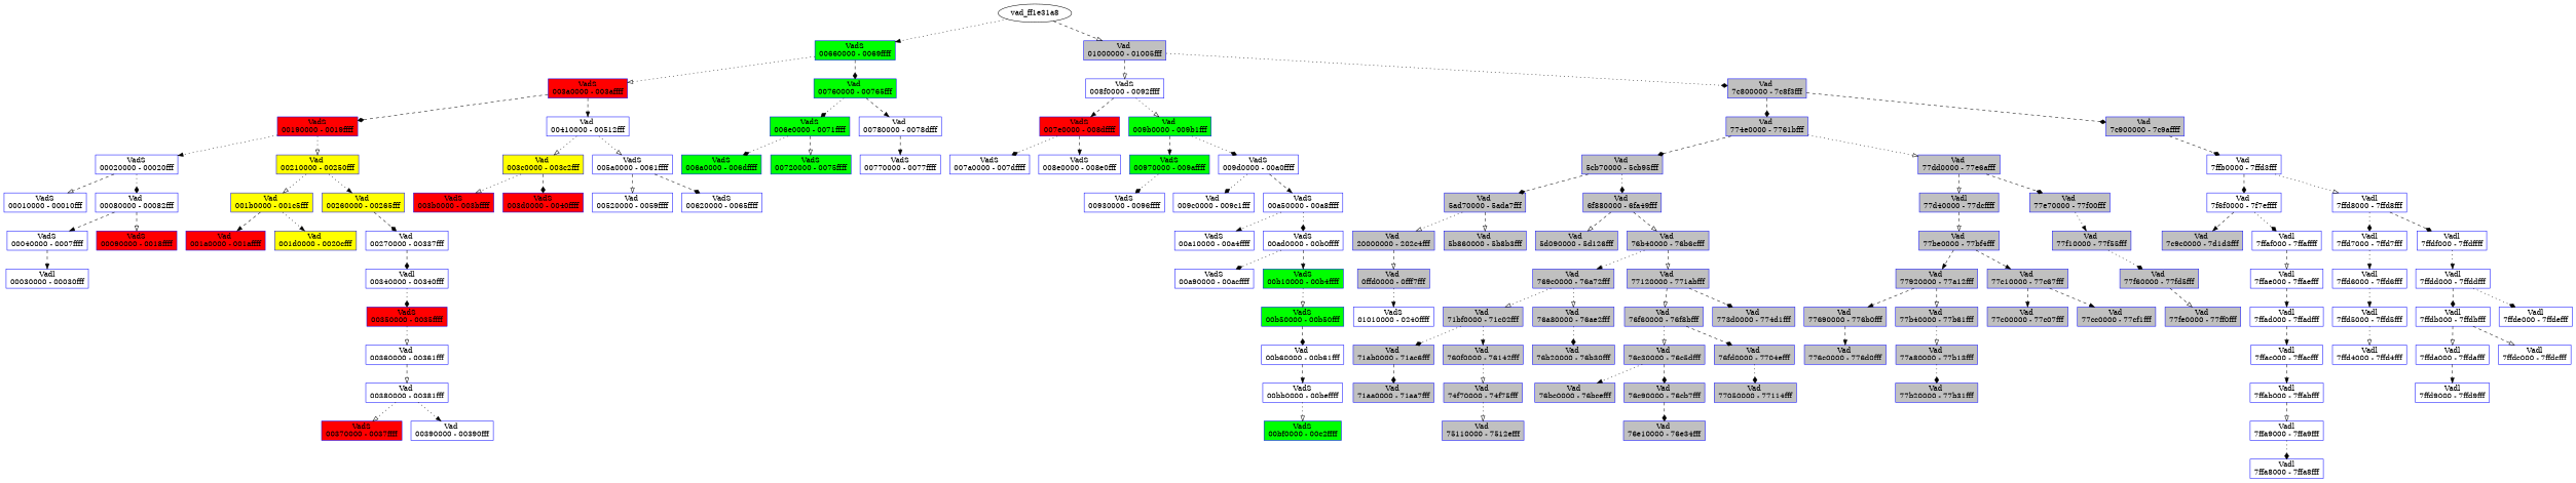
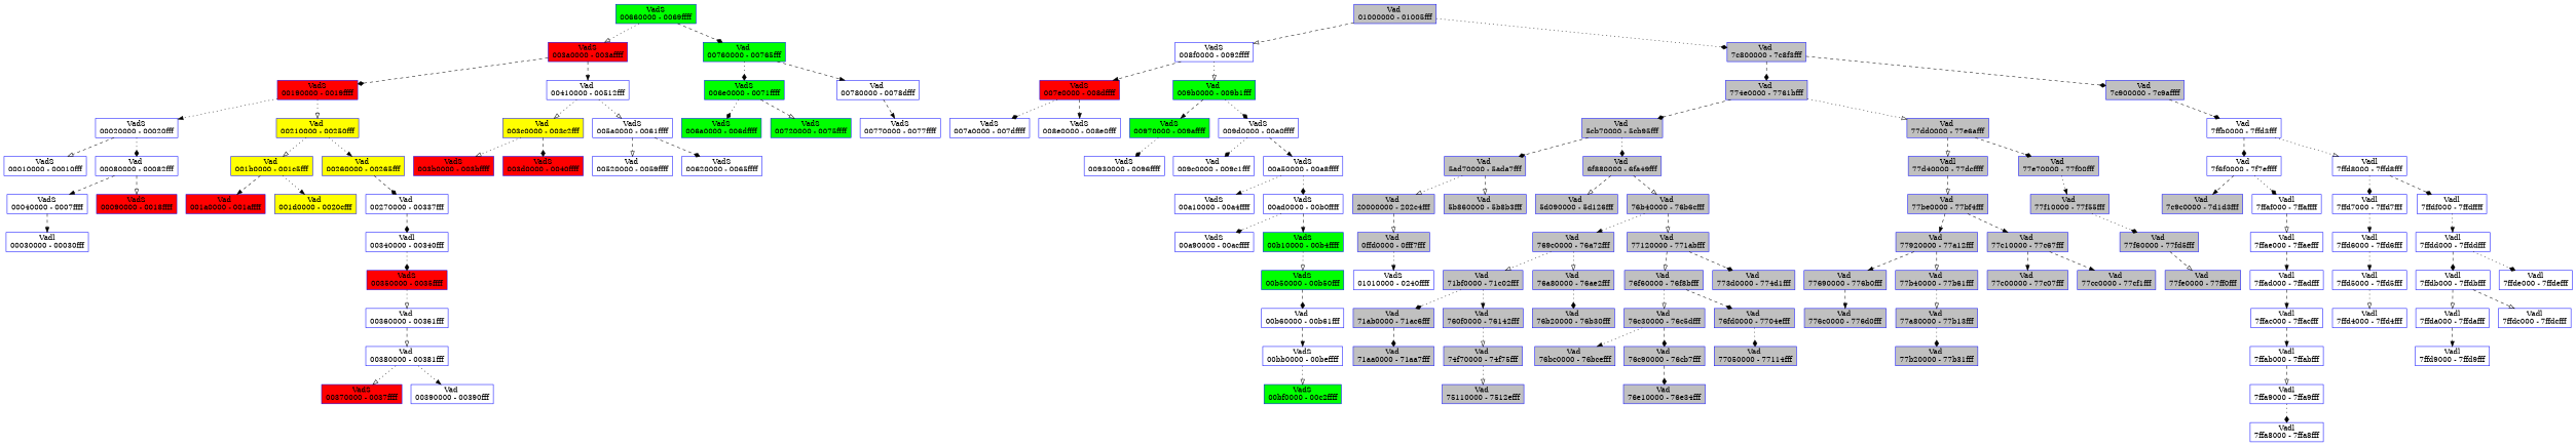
  digraph {
    rankdir=TB
    node [color=blue fillcolor=white shape=record style=filled]
    edge [style=dashed arrowhead=onormal]
    n1 [fillcolor=green label="{ VadS\n00660000 - 0069ffff }"]
-   vad_ff1e31a8 [color="" fillcolor="" shape="" style=""]
    n3 [fillcolor=gray label="{ Vad \n01000000 - 01005fff }"]
    n4 [fillcolor=red label="{ VadS\n003a0000 - 003affff }"]
    n5 [fillcolor=green label="{ Vad \n00760000 - 00765fff }"]
    n6 [fillcolor=red label="{ VadS\n00190000 - 0019ffff }"]
    n7 [label="{ Vad \n00410000 - 00512fff }"]
    n8 [label="{ VadS\n00020000 - 00020fff }"]
    n9 [fillcolor=yellow label="{ Vad \n00210000 - 00250fff }"]
    n10 [label="{ VadS\n00010000 - 00010fff }"]
    n11 [label="{ Vad \n00080000 - 00082fff }"]
    n12 [label="{ VadS\n00040000 - 0007ffff }"]
    n13 [fillcolor=red label="{ VadS\n00090000 - 0018ffff }"]
    n14 [label="{ Vadl\n00030000 - 00030fff }"]
    n15 [fillcolor=yellow label="{ Vad \n001b0000 - 001c5fff }"]
    n16 [fillcolor=yellow label="{ Vad \n00260000 - 00265fff }"]
    n17 [fillcolor=red label="{ Vad \n001a0000 - 001affff }"]
    n18 [fillcolor=yellow label="{ Vad \n001d0000 - 0020cfff }"]
    n19 [label="{ Vad \n00270000 - 00337fff }"]
    n20 [label="{ Vadl\n00340000 - 00340fff }"]
    n21 [fillcolor=red label="{ VadS\n00350000 - 0035ffff }"]
    n22 [label="{ Vad \n00360000 - 00361fff }"]
    n23 [label="{ Vad \n00380000 - 00381fff }"]
    n24 [fillcolor=red label="{ VadS\n00370000 - 0037ffff }"]
    n25 [label="{ Vad \n00390000 - 00390fff }"]
    n26 [fillcolor=yellow label="{ Vad \n003c0000 - 003c2fff }"]
    n27 [label="{ VadS\n005a0000 - 0061ffff }"]
    n28 [fillcolor=red label="{ VadS\n003b0000 - 003bffff }"]
    n29 [fillcolor=red label="{ VadS\n003d0000 - 0040ffff }"]
    n30 [label="{ Vad \n00520000 - 0059ffff }"]
    n31 [label="{ VadS\n00620000 - 0065ffff }"]
    n32 [fillcolor=green label="{ VadS\n006e0000 - 0071ffff }"]
    n33 [label="{ Vad \n00780000 - 0078dfff }"]
    n34 [fillcolor=green label="{ VadS\n006a0000 - 006dffff }"]
    n35 [fillcolor=green label="{ VadS\n00720000 - 0075ffff }"]
    n36 [label="{ VadS\n00770000 - 0077ffff }"]
    n37 [label="{ VadS\n008f0000 - 0092ffff }"]
    n38 [fillcolor=gray label="{ Vad \n7c800000 - 7c8f3fff }"]
    n39 [fillcolor=red label="{ VadS\n007e0000 - 008dffff }"]
    n40 [fillcolor=green label="{ Vad \n009b0000 - 009b1fff }"]
    n41 [label="{ VadS\n007a0000 - 007dffff }"]
    n42 [label="{ VadS\n008e0000 - 008e0fff }"]
    n43 [fillcolor=green label="{ VadS\n00970000 - 009affff }"]
    n44 [label="{ VadS\n009d0000 - 00a0ffff }"]
    n45 [label="{ VadS\n00930000 - 0096ffff }"]
    n46 [label="{ Vad \n009c0000 - 009c1fff }"]
    n47 [label="{ VadS\n00a50000 - 00a8ffff }"]
    n48 [label="{ VadS\n00a10000 - 00a4ffff }"]
    n49 [label="{ VadS\n00ad0000 - 00b0ffff }"]
    n50 [label="{ VadS\n00a90000 - 00acffff }"]
    n51 [fillcolor=green label="{ VadS\n00b10000 - 00b4ffff }"]
    n52 [fillcolor=green label="{ VadS\n00b50000 - 00b50fff }"]
    n53 [label="{ Vad \n00b60000 - 00b61fff }"]
    n54 [label="{ VadS\n00bb0000 - 00beffff }"]
    n55 [fillcolor=green label="{ VadS\n00bf0000 - 00c2ffff }"]
    n56 [fillcolor=gray label="{ Vad \n774e0000 - 7761bfff }"]
    n57 [fillcolor=gray label="{ Vad \n7c900000 - 7c9affff }"]
    n58 [fillcolor=gray label="{ Vad \n5cb70000 - 5cb95fff }"]
    n59 [fillcolor=gray label="{ Vad \n77dd0000 - 77e6afff }"]
    n60 [fillcolor=gray label="{ Vad \n5ad70000 - 5ada7fff }"]
    n61 [fillcolor=gray label="{ Vad \n6f880000 - 6fa49fff }"]
    n62 [fillcolor=gray label="{ Vad \n20000000 - 202c4fff }"]
    n63 [fillcolor=gray label="{ Vad \n5b860000 - 5b8b3fff }"]
    n64 [fillcolor=gray label="{ Vad \n0ffd0000 - 0fff7fff }"]
    n65 [label="{ VadS\n01010000 - 0240ffff }"]
    n66 [fillcolor=gray label="{ Vad \n5d090000 - 5d126fff }"]
    n67 [fillcolor=gray label="{ Vad \n76b40000 - 76b6cfff }"]
    n68 [fillcolor=gray label="{ Vad \n769c0000 - 76a72fff }"]
    n69 [fillcolor=gray label="{ Vad \n77120000 - 771abfff }"]
    n70 [fillcolor=gray label="{ Vad \n71bf0000 - 71c02fff }"]
    n71 [fillcolor=gray label="{ Vad \n76a80000 - 76ae2fff }"]
    n72 [fillcolor=gray label="{ Vad \n71ab0000 - 71ac6fff }"]
    n73 [fillcolor=gray label="{ Vad \n760f0000 - 76142fff }"]
    n74 [fillcolor=gray label="{ Vad \n71aa0000 - 71aa7fff }"]
    n75 [fillcolor=gray label="{ Vad \n74f70000 - 74f75fff }"]
    n76 [fillcolor=gray label="{ Vad \n75110000 - 7512efff }"]
    n77 [fillcolor=gray label="{ Vad \n76b20000 - 76b30fff }"]
    n78 [fillcolor=gray label="{ Vad \n76f60000 - 76f8bfff }"]
    n79 [fillcolor=gray label="{ Vad \n773d0000 - 774d1fff }"]
    n80 [fillcolor=gray label="{ Vad \n76c30000 - 76c5dfff }"]
    n81 [fillcolor=gray label="{ Vad \n76fd0000 - 7704efff }"]
    n82 [fillcolor=gray label="{ Vad \n76bc0000 - 76bcefff }"]
    n83 [fillcolor=gray label="{ Vad \n76c90000 - 76cb7fff }"]
    n84 [fillcolor=gray label="{ Vad \n76e10000 - 76e34fff }"]
    n85 [fillcolor=gray label="{ Vad \n77050000 - 77114fff }"]
    n86 [fillcolor=gray label="{ Vadl\n77d40000 - 77dcffff }"]
    n87 [fillcolor=gray label="{ Vad \n77e70000 - 77f00fff }"]
    n88 [fillcolor=gray label="{ Vad \n77be0000 - 77bf4fff }"]
    n89 [fillcolor=gray label="{ Vad \n77920000 - 77a12fff }"]
    n90 [fillcolor=gray label="{ Vad \n77c10000 - 77c67fff }"]
    n91 [fillcolor=gray label="{ Vad \n77690000 - 776b0fff }"]
    n92 [fillcolor=gray label="{ Vad \n77b40000 - 77b61fff }"]
    n93 [fillcolor=gray label="{ Vad \n776c0000 - 776d0fff }"]
    n94 [fillcolor=gray label="{ Vad \n77a80000 - 77b13fff }"]
    n95 [fillcolor=gray label="{ Vad \n77b20000 - 77b31fff }"]
    n96 [fillcolor=gray label="{ Vad \n77c00000 - 77c07fff }"]
    n97 [fillcolor=gray label="{ Vad \n77cc0000 - 77cf1fff }"]
    n98 [fillcolor=gray label="{ Vad \n77f10000 - 77f55fff }"]
    n99 [fillcolor=gray label="{ Vad \n77f60000 - 77fd5fff }"]
    n100 [fillcolor=gray label="{ Vad \n77fe0000 - 77ff0fff }"]
    n101 [label="{ Vad \n7ffb0000 - 7ffd3fff }"]
    n102 [label="{ Vad \n7f6f0000 - 7f7effff }"]
    n103 [label="{ Vadl\n7ffd8000 - 7ffd8fff }"]
    n104 [fillcolor=gray label="{ Vad \n7c9c0000 - 7d1d3fff }"]
    n105 [label="{ Vadl\n7ffaf000 - 7ffaffff }"]
    n106 [label="{ Vadl\n7ffae000 - 7ffaefff }"]
    n107 [label="{ Vadl\n7ffad000 - 7ffadfff }"]
    n108 [label="{ Vadl\n7ffac000 - 7ffacfff }"]
    n109 [label="{ Vadl\n7ffab000 - 7ffabfff }"]
    n110 [label="{ Vadl\n7ffa9000 - 7ffa9fff }"]
    n111 [label="{ Vadl\n7ffa8000 - 7ffa8fff }"]
    n112 [label="{ Vadl\n7ffd7000 - 7ffd7fff }"]
    n113 [label="{ Vadl\n7ffdf000 - 7ffdffff }"]
    n114 [label="{ Vadl\n7ffd6000 - 7ffd6fff }"]
    n115 [label="{ Vadl\n7ffd5000 - 7ffd5fff }"]
    n116 [label="{ Vadl\n7ffd4000 - 7ffd4fff }"]
    n117 [label="{ Vadl\n7ffdd000 - 7ffddfff }"]
    n118 [label="{ Vadl\n7ffdb000 - 7ffdbfff }"]
    n119 [label="{ Vadl\n7ffde000 - 7ffdefff }"]
    n120 [label="{ Vadl\n7ffda000 - 7ffdafff }"]
    n121 [label="{ Vadl\n7ffdc000 - 7ffdcfff }"]
    n122 [label="{ Vadl\n7ffd9000 - 7ffd9fff }"]
    n1 -> n4 [style=dotted]
    n1 -> n5 [arrowhead=diamond]
-   vad_ff1e31a8 -> n1 [style=dotted arrowhead=normal]
-   vad_ff1e31a8 -> n3
    n3 -> n37
    n3 -> n38 [style=dotted arrowhead=diamond]
    n4 -> n6 [arrowhead=diamond]
    n4 -> n7 [arrowhead=normal]
    n5 -> n32 [style=dotted arrowhead=diamond]
    n5 -> n33 [arrowhead=normal]
    n6 -> n8 [style=dotted arrowhead=normal]
    n6 -> n9 [style=dotted]
    n7 -> n26 [style=dotted]
    n7 -> n27 [style=dotted]
    n8 -> n10
    n8 -> n11 [style=dotted arrowhead=diamond]
    n9 -> n15 [style=dotted]
    n9 -> n16 [style=dotted arrowhead=normal]
    n11 -> n12 [arrowhead=normal]
    n11 -> n13
    n12 -> n14 [arrowhead=normal]
    n15 -> n17 [arrowhead=normal]
    n15 -> n18 [style=dotted arrowhead=normal]
    n16 -> n19 [arrowhead=diamond]
    n19 -> n20 [arrowhead=diamond]
    n20 -> n21 [style=dotted arrowhead=diamond]
    n21 -> n22 [style=dotted]
    n22 -> n23
    n23 -> n24 [style=dotted]
    n23 -> n25 [style=dotted arrowhead=normal]
    n26 -> n28 [style=dotted]
    n26 -> n29 [arrowhead=diamond]
    n27 -> n30
    n27 -> n31 [arrowhead=diamond]
    n32 -> n34 [style=dotted arrowhead=diamond]
    n32 -> n35
    n33 -> n36 [arrowhead=normal]
    n37 -> n39 [arrowhead=normal]
    n37 -> n40 [style=dotted]
    n38 -> n56 [arrowhead=diamond]
    n38 -> n57 [arrowhead=diamond]
    n39 -> n41 [style=dotted arrowhead=diamond]
    n39 -> n42 [arrowhead=normal]
    n40 -> n43 [arrowhead=normal]
    n40 -> n44 [style=dotted arrowhead=diamond]
    n43 -> n45 [style=dotted arrowhead=diamond]
    n44 -> n46 [style=dotted arrowhead=diamond]
    n44 -> n47 [arrowhead=normal]
    n47 -> n48 [style=dotted arrowhead=normal]
    n47 -> n49 [style=dotted arrowhead=diamond]
    n49 -> n50 [style=dotted arrowhead=diamond]
    n49 -> n51 [arrowhead=normal]
    n51 -> n52 [style=dotted]
    n52 -> n53 [arrowhead=diamond]
    n53 -> n54 [arrowhead=normal]
    n54 -> n55 [style=dotted]
    n56 -> n58 [arrowhead=diamond]
    n56 -> n59 [style=dotted]
    n57 -> n101 [arrowhead=diamond]
    n58 -> n60 [arrowhead=diamond]
    n58 -> n61 [style=dotted arrowhead=diamond]
    n59 -> n86
    n59 -> n87 [arrowhead=diamond]
    n60 -> n62 [style=dotted]
    n60 -> n63
    n61 -> n66
    n61 -> n67
    n62 -> n64
    n64 -> n65 [style=dotted arrowhead=normal]
    n67 -> n68 [style=dotted arrowhead=normal]
    n67 -> n69
    n68 -> n70 [style=dotted]
    n68 -> n71 [style=dotted]
    n69 -> n78
    n69 -> n79 [arrowhead=diamond]
    n70 -> n72 [style=dotted arrowhead=diamond]
    n70 -> n73 [style=dotted arrowhead=normal]
    n71 -> n77 [style=dotted arrowhead=diamond]
    n72 -> n74 [arrowhead=diamond]
    n73 -> n75 [style=dotted]
    n75 -> n76 [style=dotted]
    n78 -> n80 [style=dotted]
    n78 -> n81 [arrowhead=diamond]
    n80 -> n82 [style=dotted arrowhead=normal]
    n80 -> n83 [arrowhead=diamond]
    n81 -> n85 [style=dotted arrowhead=diamond]
    n83 -> n84 [arrowhead=diamond]
    n86 -> n88
    n87 -> n98 [style=dotted arrowhead=normal]
    n88 -> n89 [arrowhead=normal]
    n88 -> n90 [arrowhead=normal]
    n89 -> n91 [arrowhead=normal]
    n89 -> n92
    n90 -> n96 [arrowhead=normal]
    n90 -> n97 [arrowhead=normal]
    n91 -> n93 [arrowhead=normal]
    n92 -> n94 [style=dotted]
    n94 -> n95 [style=dotted arrowhead=diamond]
    n98 -> n99 [style=dotted arrowhead=diamond]
    n99 -> n100
    n101 -> n102 [arrowhead=diamond]
    n101 -> n103 [style=dotted]
    n102 -> n104 [arrowhead=normal]
    n102 -> n105 [style=dotted arrowhead=diamond]
    n103 -> n112 [style=dotted arrowhead=diamond]
    n103 -> n113 [arrowhead=diamond]
    n105 -> n106
    n106 -> n107 [arrowhead=normal]
    n107 -> n108 [arrowhead=normal]
    n108 -> n109 [arrowhead=normal]
    n109 -> n110
    n110 -> n111 [style=dotted arrowhead=diamond]
    n112 -> n114 [style=dotted arrowhead=normal]
    n113 -> n117 [style=dotted arrowhead=normal]
    n114 -> n115 [style=dotted arrowhead=normal]
    n115 -> n116 [style=dotted]
    n117 -> n118 [arrowhead=diamond]
    n117 -> n119 [style=dotted arrowhead=diamond]
    n118 -> n120
    n118 -> n121
    n120 -> n122 [arrowhead=normal]
  }
